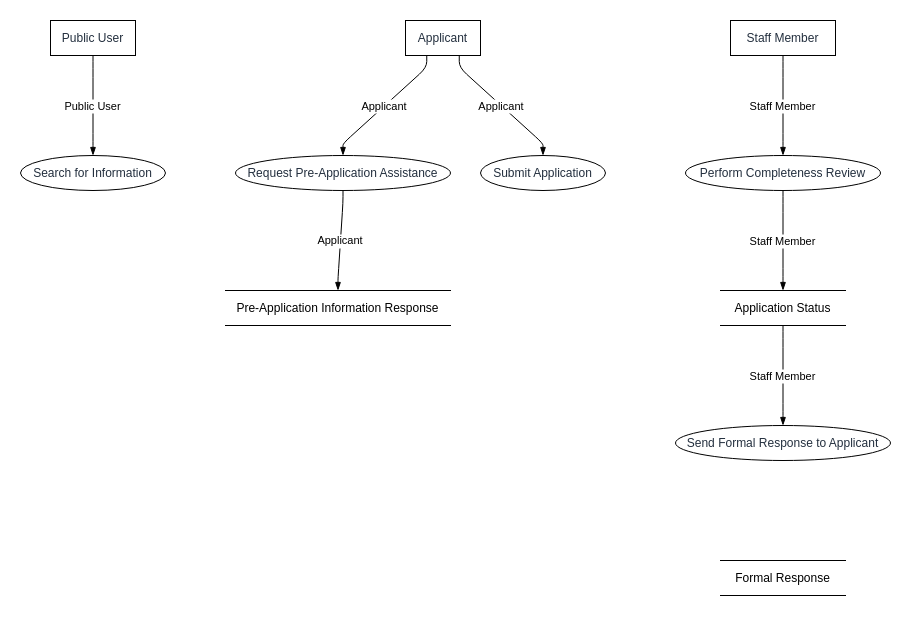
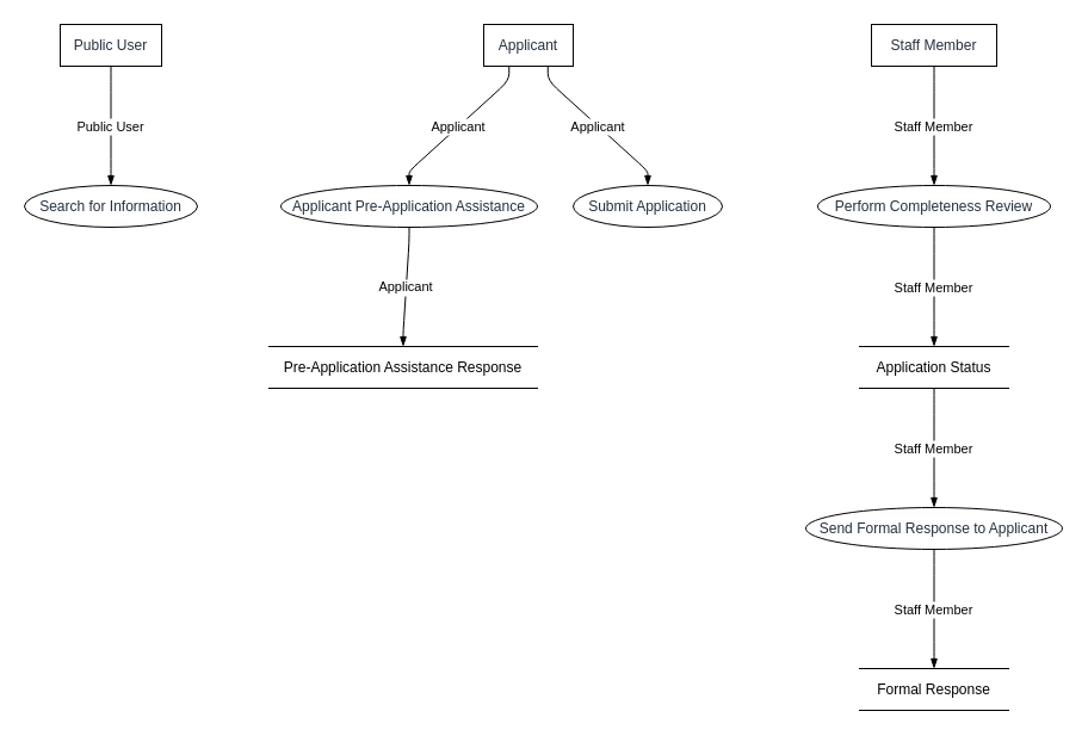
  <mxCell id="0" />
  <mxCell id="1" parent="0" />
  <mxCell id="2" value="Public User" style="shape=rectangle;whiteSpace=wrap;html=1;fillColor=#ffffff;strokeColor=#000000;align=center;verticalAlign=middle;fontColor=#232F3E;" vertex="1" parent="1"><mxGeometry x="50" width="85" height="35" as="geometry" y="20" /></mxCell>
  <mxCell id="3" value="Search for Information" style="shape=ellipse;perimeter=ellipsePerimeter;whiteSpace=wrap;html=1;fillColor=#ffffff;strokeColor=#000000;align=center;verticalAlign=middle;fontColor=#232F3E;" vertex="1" parent="1"><mxGeometry y="155" width="145" height="35" as="geometry" x="20" /></mxCell>
  <mxCell id="4" value="Applicant" style="shape=rectangle;whiteSpace=wrap;html=1;fillColor=#ffffff;strokeColor=#000000;align=center;verticalAlign=middle;fontColor=#232F3E;" vertex="1" parent="1"><mxGeometry x="405" width="75" height="35" as="geometry" y="20" /></mxCell>
- <mxCell id="5" value="Request Pre-Application Assistance" style="shape=ellipse;perimeter=ellipsePerimeter;whiteSpace=wrap;html=1;fillColor=#ffffff;strokeColor=#000000;align=center;verticalAlign=middle;fontColor=#232F3E;" vertex="1" parent="1"><mxGeometry x="235" y="155" width="215" height="35" as="geometry" /></mxCell>
- <mxCell id="6" value="Pre-Application Information Response" style="html=1;dashed=0;whiteSpace=wrap;shape=partialRectangle;right=0;left=0;" vertex="1" parent="1"><mxGeometry x="225" y="290" width="225" height="35" as="geometry" /></mxCell>
+ <mxCell id="5" value="Applicant Pre-Application Assistance" style="shape=ellipse;perimeter=ellipsePerimeter;whiteSpace=wrap;html=1;fillColor=#ffffff;strokeColor=#000000;align=center;verticalAlign=middle;fontColor=#232F3E;" vertex="1" parent="1"><mxGeometry x="235" y="155" width="215" height="35" as="geometry" /></mxCell>
+ <mxCell id="6" value="Pre-Application Assistance Response" style="html=1;dashed=0;whiteSpace=wrap;shape=partialRectangle;right=0;left=0;" vertex="1" parent="1"><mxGeometry x="225" y="290" width="225" height="35" as="geometry" /></mxCell>
  <mxCell id="7" value="Submit Application" style="shape=ellipse;perimeter=ellipsePerimeter;whiteSpace=wrap;html=1;fillColor=#ffffff;strokeColor=#000000;align=center;verticalAlign=middle;fontColor=#232F3E;" vertex="1" parent="1"><mxGeometry x="480" y="155" width="125" height="35" as="geometry" /></mxCell>
  <mxCell id="8" value="Staff Member" style="shape=rectangle;whiteSpace=wrap;html=1;fillColor=#ffffff;strokeColor=#000000;align=center;verticalAlign=middle;fontColor=#232F3E;" vertex="1" parent="1"><mxGeometry x="730" width="105" height="35" as="geometry" y="20" /></mxCell>
  <mxCell id="9" value="Perform Completeness Review" style="shape=ellipse;perimeter=ellipsePerimeter;whiteSpace=wrap;html=1;fillColor=#ffffff;strokeColor=#000000;align=center;verticalAlign=middle;fontColor=#232F3E;" vertex="1" parent="1"><mxGeometry x="685" y="155" width="195" height="35" as="geometry" /></mxCell>
  <mxCell id="10" value="Application Status" style="html=1;dashed=0;whiteSpace=wrap;shape=partialRectangle;right=0;left=0;" vertex="1" parent="1"><mxGeometry x="720" y="290" width="125" height="35" as="geometry" /></mxCell>
  <mxCell id="11" value="Send Formal Response to Applicant" style="shape=ellipse;perimeter=ellipsePerimeter;whiteSpace=wrap;html=1;fillColor=#ffffff;strokeColor=#000000;align=center;verticalAlign=middle;fontColor=#232F3E;" vertex="1" parent="1"><mxGeometry x="675" y="425" width="215" height="35" as="geometry" /></mxCell>
  <mxCell id="12" value="Formal Response" style="html=1;dashed=0;whiteSpace=wrap;shape=partialRectangle;right=0;left=0;" vertex="1" parent="1"><mxGeometry x="720" y="560" width="125" height="35" as="geometry" /></mxCell>
  <mxCell id="13" value="Public User" style="endArrow=blockThin;endFill=1;fontSize=11;orthogonal=1;noEdgeStyle=1;" edge="1" parent="1" source="2" target="3"><mxGeometry relative="1" as="geometry"><Array as="points"><mxPoint x="92.5" y="67" /><mxPoint x="92.5" y="143" /></Array></mxGeometry></mxCell>
  <mxCell id="14" value="Applicant" style="endArrow=blockThin;endFill=1;fontSize=11;orthogonal=1;noEdgeStyle=1;" edge="1" parent="1" source="4" target="5"><mxGeometry relative="1" as="geometry"><Array as="points"><mxPoint x="426.25" y="67" /><mxPoint x="342.5" y="143" /></Array></mxGeometry></mxCell>
  <mxCell id="15" value="Applicant" style="endArrow=blockThin;endFill=1;fontSize=11;orthogonal=1;noEdgeStyle=1;" edge="1" parent="1" source="5" target="6"><mxGeometry relative="1" as="geometry"><Array as="points"><mxPoint x="342.5" y="202" /><mxPoint x="337.5" y="278" /></Array></mxGeometry></mxCell>
  <mxCell id="16" value="Applicant" style="endArrow=blockThin;endFill=1;fontSize=11;orthogonal=1;noEdgeStyle=1;" edge="1" parent="1" source="4" target="7"><mxGeometry relative="1" as="geometry"><Array as="points"><mxPoint x="458.75" y="67" /><mxPoint x="542.5" y="143" /></Array></mxGeometry></mxCell>
  <mxCell id="17" value="Staff Member" style="endArrow=blockThin;endFill=1;fontSize=11;orthogonal=1;noEdgeStyle=1;" edge="1" parent="1" source="8" target="9"><mxGeometry relative="1" as="geometry"><Array as="points"><mxPoint x="782.5" y="67" /><mxPoint x="782.5" y="143" /></Array></mxGeometry></mxCell>
  <mxCell id="18" value="Staff Member" style="endArrow=blockThin;endFill=1;fontSize=11;orthogonal=1;noEdgeStyle=1;" edge="1" parent="1" source="9" target="10"><mxGeometry relative="1" as="geometry"><Array as="points"><mxPoint x="782.5" y="202" /><mxPoint x="782.5" y="278" /></Array></mxGeometry></mxCell>
  <mxCell id="19" value="Staff Member" style="endArrow=blockThin;endFill=1;fontSize=11;orthogonal=1;noEdgeStyle=1;" edge="1" parent="1" source="10" target="11"><mxGeometry relative="1" as="geometry"><Array as="points"><mxPoint x="782.5" y="337" /><mxPoint x="782.5" y="413" /></Array></mxGeometry></mxCell>
+ <mxCell id="20" value="Staff Member" style="endArrow=blockThin;endFill=1;fontSize=11;orthogonal=1;noEdgeStyle=1;" edge="1" parent="1" source="11" target="12"><mxGeometry relative="1" as="geometry"><Array as="points"><mxPoint x="782.5" y="472" /><mxPoint x="782.5" y="548" /></Array></mxGeometry></mxCell>
